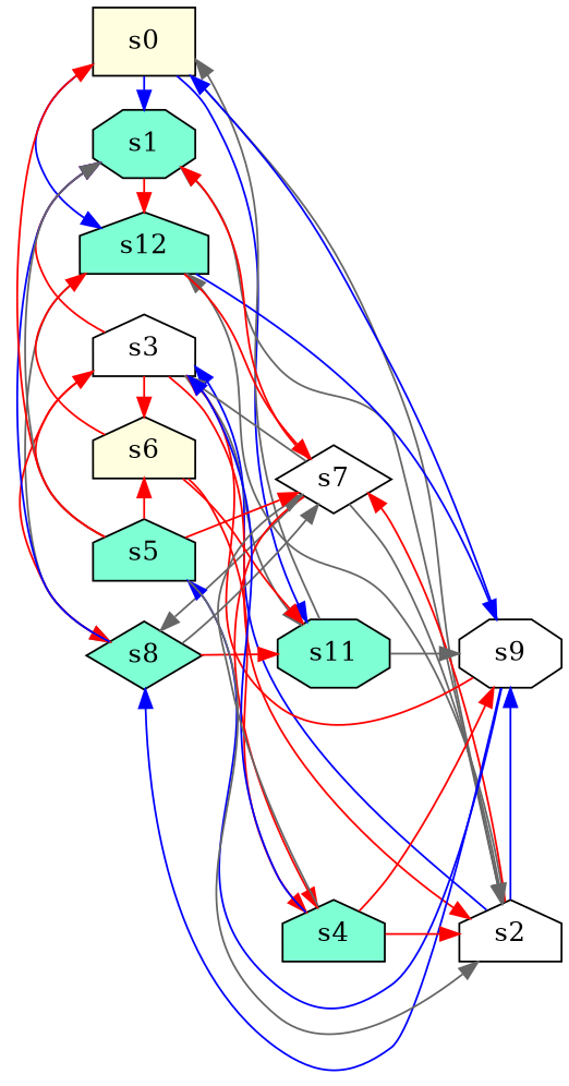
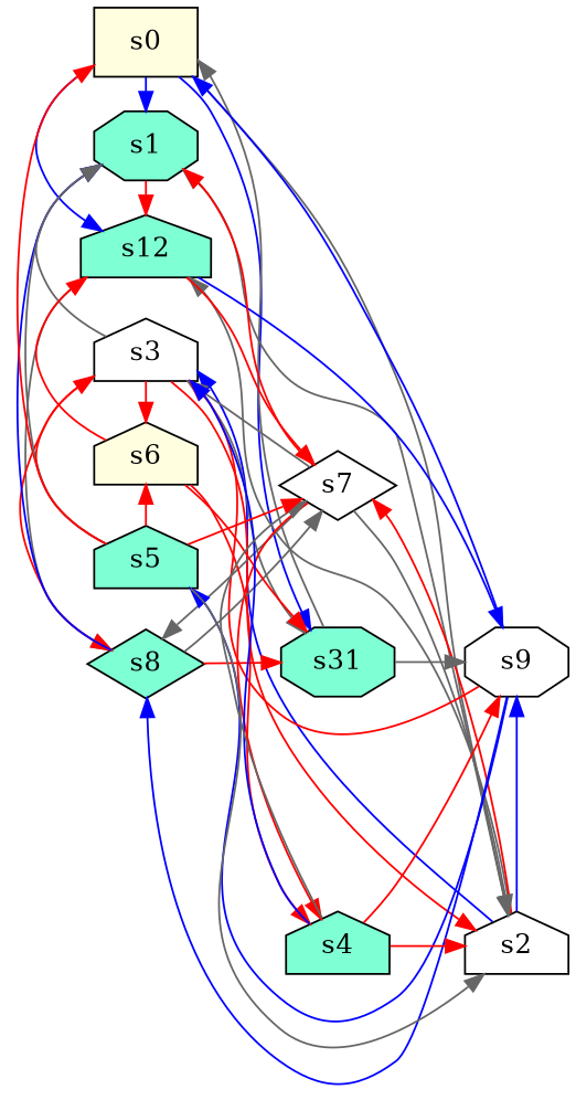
  digraph {
    rankdir=LR
    node [fillcolor=aquamarine player=0 shape=house style=filled]
    edge [color=red]
    s0 [fillcolor=lightyellow shape=box]
    s1 [player=1 shape=octagon]
    s2 [fillcolor=white player=1]
-   s11 [shape=octagon]
+   s11 [shape=octagon label=s31]
    s12
    s3 [fillcolor=white]
    s7 [fillcolor=white player=1 shape=diamond]
    s9 [fillcolor=white shape=octagon]
    s8 [shape=diamond]
    s6 [fillcolor=lightyellow player=1]
    s4 [player=1]
    s5
    s0 -> s1 [color=blue constraint="time % 2 == 1 && time % 4 == 1"]
    s0 -> s2 [color=gray40 constraint="time % 2 == 1"]
    s0 -> s11 [color=blue constraint="time % 4 == 2"]
    s0 -> s12 [color=blue constraint="!(time % 2 == 1)"]
    s1 -> s12 [constraint="!(time % 4 == 3)"]
    s2 -> s1 [color=gray40 constraint="time % 4 == 0 && time % 5 == 0"]
    s2 -> s12 [color=gray40 constraint="time == 0 || time == 6 || time == 10 || time == 14 || time == 20"]
    s2 -> s3 [color=blue constraint="time % 2 == 0 && time % 3 == 1"]
    s2 -> s7 [constraint="!(time % 2 == 1)"]
    s2 -> s9 [color=blue constraint="time == 1 || time == 4 || time == 14 || time == 17"]
    s11 -> s0 [color=gray40 constraint="time % 3 == 1 && time % 4 == 3"]
    s11 -> s9 [color=gray40]
    s12 -> s7
    s12 -> s9 [color=blue]
    s12 -> s8 [color=gray40 constraint="time % 8 == 2"]
-   s3 -> s1 [constraint="time % 4 == 1 || time % 4 == 2"]
+   s3 -> s1 [color=gray40 constraint="time % 4 == 1 || time % 4 == 2"]
    s3 -> s2 [constraint="time % 4 == 2 || time % 2 == 1"]
    s3 -> s11 [color=gray40 constraint="time % 7 == 3"]
    s3 -> s8 [constraint="time == 8 || time == 17"]
    s3 -> s6 [constraint="time % 5 == 4 || time % 4 == 0"]
    s7 -> s1 [constraint="time % 6 == 0"]
    s7 -> s2 [color=gray40 constraint="time % 8 == 0"]
    s7 -> s3 [color=gray40 constraint="time == 0 || time == 2 || time == 9 || time == 12"]
    s7 -> s8 [color=gray40 constraint="time % 2 == 0"]
    s7 -> s4 [constraint="time % 3 == 2 && time % 4 == 0"]
    s9 -> s0 [color=blue constraint="time == 12"]
    s9 -> s3 [constraint="time % 5 == 2 || time % 3 == 2"]
    s9 -> s8 [color=blue constraint="time % 5 == 2 || time % 5 == 3"]
    s9 -> s5 [color=blue constraint="time % 2 == 0 || time % 2 == 0"]
    s8 -> s1 [color=blue constraint="time % 2 == 1 || time % 3 == 2"]
    s8 -> s11
    s8 -> s7 [color=gray40]
    s6 -> s11 [constraint="time == 6 || time == 8 || time == 9 || time == 21"]
    s6 -> s12 [constraint="time == 11 || time == 16"]
    s6 -> s4 [constraint="time % 3 == 2"]
    s4 -> s2
    s4 -> s3 [color=blue constraint="time % 4 == 1 && time % 5 == 2"]
    s4 -> s7 [color=gray40 constraint="time == 0 || time == 8 || time == 9 || time == 14 || time == 19"]
    s4 -> s9
    s5 -> s0 [constraint="time % 4 == 1 && time % 4 == 2"]
    s5 -> s1 [color=gray40 constraint="time % 3 == 2 || time % 5 == 1"]
    s5 -> s2 [color=gray40 constraint="time == 2 || time == 10"]
    s5 -> s3 [constraint="!(time % 4 == 3)"]
    s5 -> s7 [constraint="time % 2 == 1 || time % 3 == 0"]
    s5 -> s6 [constraint="time % 2 == 1 || time % 4 == 1"]
  }
